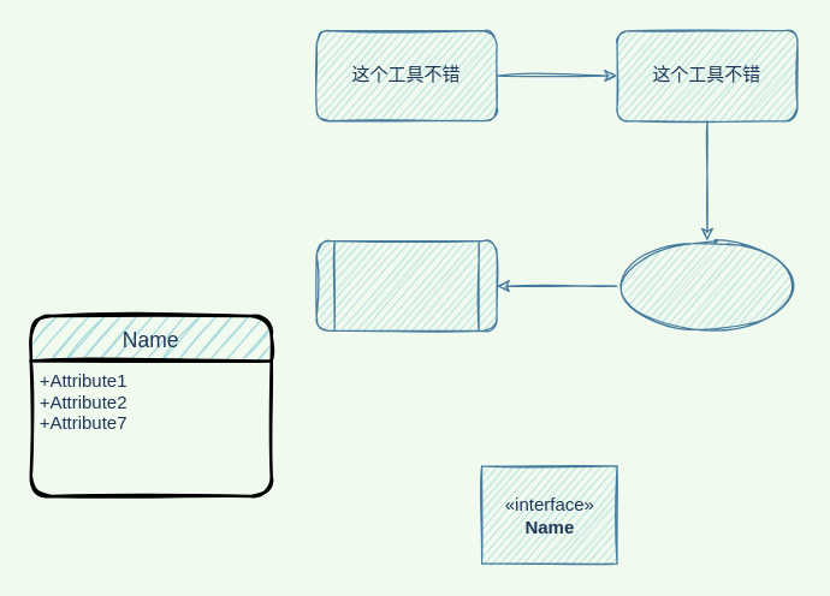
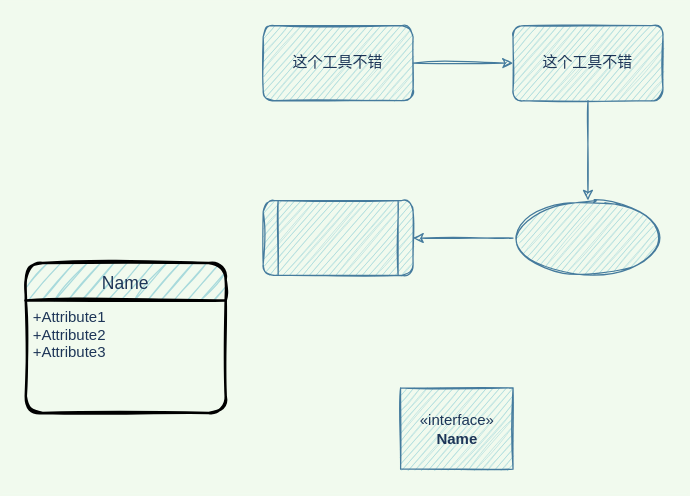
  <mxCell id="0" />
  <mxCell id="1" parent="0" />
  <mxCell id="2" value="" style="edgeStyle=orthogonalEdgeStyle;rounded=0;orthogonalLoop=1;jettySize=auto;html=1;labelBackgroundColor=#F1FAEE;strokeColor=#457B9D;fontColor=#1D3557;sketch=1;" edge="1" parent="1" source="3" target="5"><mxGeometry relative="1" as="geometry" /></mxCell>
  <mxCell id="3" value="这个工具不错" style="rounded=1;whiteSpace=wrap;html=1;fillColor=#A8DADC;strokeColor=#457B9D;fontColor=#1D3557;sketch=1;" vertex="1" parent="1"><mxGeometry x="210" y="20" width="120" height="60" as="geometry" /></mxCell>
  <mxCell id="4" value="" style="edgeStyle=orthogonalEdgeStyle;rounded=0;orthogonalLoop=1;jettySize=auto;html=1;labelBackgroundColor=#F1FAEE;strokeColor=#457B9D;fontColor=#1D3557;sketch=1;" edge="1" parent="1" source="5" target="7"><mxGeometry relative="1" as="geometry" /></mxCell>
  <mxCell id="5" value="这个工具不错" style="rounded=1;whiteSpace=wrap;html=1;fillColor=#A8DADC;strokeColor=#457B9D;fontColor=#1D3557;sketch=1;" vertex="1" parent="1"><mxGeometry x="410" y="20" width="120" height="60" as="geometry" /></mxCell>
  <mxCell id="6" value="" style="edgeStyle=orthogonalEdgeStyle;rounded=0;orthogonalLoop=1;jettySize=auto;html=1;labelBackgroundColor=#F1FAEE;strokeColor=#457B9D;fontColor=#1D3557;sketch=1;" edge="1" parent="1" source="7" target="8"><mxGeometry relative="1" as="geometry" /></mxCell>
  <mxCell id="7" value="" style="ellipse;whiteSpace=wrap;html=1;rounded=1;fillColor=#A8DADC;strokeColor=#457B9D;fontColor=#1D3557;sketch=1;" vertex="1" parent="1"><mxGeometry x="410" y="160" width="120" height="60" as="geometry" /></mxCell>
  <mxCell id="8" value="" style="shape=process;whiteSpace=wrap;html=1;backgroundOutline=1;rounded=1;fillColor=#A8DADC;strokeColor=#457B9D;fontColor=#1D3557;sketch=1;" vertex="1" parent="1"><mxGeometry x="210" y="160" width="120" height="60" as="geometry" /></mxCell>
  <mxCell id="9" value="Name" style="swimlane;childLayout=stackLayout;horizontal=1;startSize=30;horizontalStack=0;rounded=1;fontSize=14;fontStyle=0;strokeWidth=2;resizeParent=0;resizeLast=1;shadow=0;dashed=0;align=center;sketch=1;fontColor=#1D3557;fillColor=#A8DADC;" vertex="1" parent="1"><mxGeometry x="20" y="210" width="160" height="120" as="geometry" /></mxCell>
- <mxCell id="10" value="+Attribute1&#10;+Attribute2&#10;+Attribute7" style="align=left;strokeColor=none;fillColor=none;spacingLeft=4;fontSize=12;verticalAlign=top;resizable=0;rotatable=0;part=1;rounded=0;sketch=1;fontColor=#1D3557;" vertex="1" parent="9"><mxGeometry y="30" width="160" height="90" as="geometry" /></mxCell>
+ <mxCell id="10" value="+Attribute1&#10;+Attribute2&#10;+Attribute3" style="align=left;strokeColor=none;fillColor=none;spacingLeft=4;fontSize=12;verticalAlign=top;resizable=0;rotatable=0;part=1;rounded=0;sketch=1;fontColor=#1D3557;" vertex="1" parent="9"><mxGeometry y="30" width="160" height="90" as="geometry" /></mxCell>
  <mxCell id="11" value="&amp;laquo;interface&amp;raquo;&lt;br&gt;&lt;b&gt;Name&lt;/b&gt;" style="html=1;rounded=0;sketch=1;fontColor=#1D3557;strokeColor=#457B9D;fillColor=#A8DADC;" vertex="1" parent="1"><mxGeometry x="320" y="310" width="90" height="65" as="geometry" /></mxCell>
